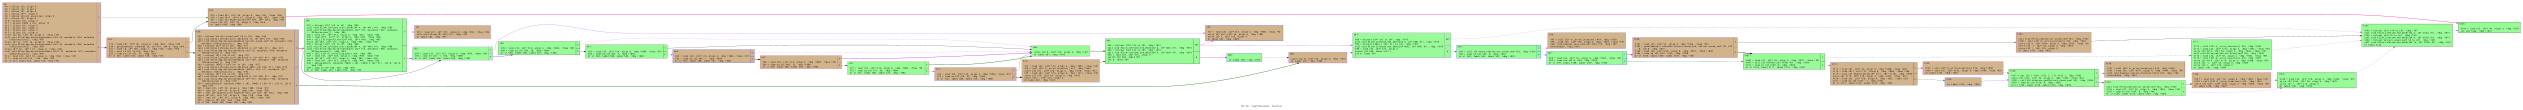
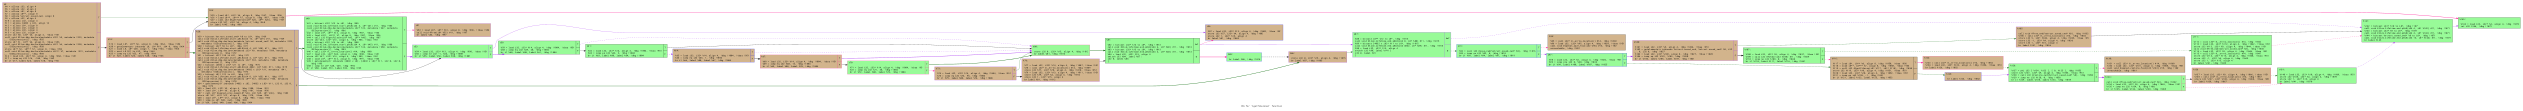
  digraph {
    fontname="Roboto Mono"
    label="CFG for 'lgetfileconat' function"
    rankdir=LR
    node [color=black fillcolor=tan fontname="Roboto Mono" shape=record style=filled]
    edge [color=darkgreen fontname="Roboto Mono" style=solid tailport=s0]
    n1 [color=purple label="{%3:\l  %4 = alloca i32, align 4\l  %5 = alloca i32, align 4\l  %6 = alloca i8*, align 8\l  %7 = alloca i8**, align 8\l  %8 = alloca %struct.saved_cwd, align 8\l  %9 = alloca i32, align 4\l  %10 = alloca i32, align 4\l  %11 = alloca [4032 x i8], align 16\l  %12 = alloca i8*, align 8\l  %13 = alloca i32, align 4\l  %14 = alloca i32, align 4\l  %15 = alloca i32, align 4\l  store i32 %0, i32* %5, align 4, !tbaa !951\l  call void @llvm.dbg.declare(metadata i32* %5, metadata !929, metadata\l... !DIExpression()), !dbg !955\l  store i8* %1, i8** %6, align 8, !tbaa !956\l  call void @llvm.dbg.declare(metadata i8** %6, metadata !930, metadata\l... !DIExpression()), !dbg !958\l  store i8** %2, i8*** %7, align 8, !tbaa !956\l  call void @llvm.dbg.declare(metadata i8*** %7, metadata !931, metadata\l... !DIExpression()), !dbg !959\l  %16 = load i32, i32* %5, align 4, !dbg !960, !tbaa !951\l  %17 = icmp eq i32 %16, -100, !dbg !962\l  br i1 %17, label %24, label %18, !dbg !963\l|{<s0>T|<s1>F}}"]
    n2 [label="{%24:\l\l  %25 = load i8*, i8** %6, align 8, !dbg !967, !tbaa !956\l  %26 = load i8**, i8*** %7, align 8, !dbg !967, !tbaa !956\l  %27 = call i32 @lgetfilecon(i8* %25, i8** %26), !dbg !967\l  store i32 %27, i32* %4, align 4, !dbg !968\l  br label %145, !dbg !968\l}"]
    n3 [color=deeppink label="{%18:\l\l  %19 = load i8*, i8** %6, align 8, !dbg !964, !tbaa !956\l  %20 = getelementptr inbounds i8, i8* %19, i64 0, !dbg !964\l  %21 = load i8, i8* %20, align 1, !dbg !964, !tbaa !965\l  %22 = sext i8 %21 to i32, !dbg !964\l  %23 = icmp eq i32 %22, 47, !dbg !964\l  br i1 %23, label %24, label %28, !dbg !966\l|{<s0>T|<s1>F}}"]
    n4 [fillcolor=palegreen label="{%145:\l\l  %146 = load i32, i32* %4, align 4, !dbg !1072\l  ret i32 %146, !dbg !1072\l}"]
    n5 [color=blue label="{%28:\l\l  %29 = bitcast %struct.saved_cwd* %8 to i8*, !dbg !969\l  call void @llvm.lifetime.start.p0i8(i64 16, i8* %29) #11, !dbg !969\l  call void @llvm.dbg.declare(metadata %struct.saved_cwd* %8, metadata !932,\l... metadata !DIExpression()), !dbg !970\l  %30 = bitcast i32* %9 to i8*, !dbg !971\l  call void @llvm.lifetime.start.p0i8(i64 4, i8* %30) #11, !dbg !971\l  call void @llvm.dbg.declare(metadata i32* %9, metadata !939, metadata\l... !DIExpression()), !dbg !972\l  %31 = bitcast i32* %10 to i8*, !dbg !973\l  call void @llvm.lifetime.start.p0i8(i64 4, i8* %31) #11, !dbg !973\l  call void @llvm.dbg.declare(metadata i32* %10, metadata !940, metadata\l... !DIExpression()), !dbg !974\l  %32 = bitcast [4032 x i8]* %11 to i8*, !dbg !975\l  call void @llvm.lifetime.start.p0i8(i64 4032, i8* %32) #11, !dbg !975\l  call void @llvm.dbg.declare(metadata [4032 x i8]* %11, metadata !941,\l... metadata !DIExpression()), !dbg !976\l  %33 = bitcast i8** %12 to i8*, !dbg !977\l  call void @llvm.lifetime.start.p0i8(i64 8, i8* %33) #11, !dbg !977\l  call void @llvm.dbg.declare(metadata i8** %12, metadata !946, metadata\l... !DIExpression()), !dbg !978\l  %34 = getelementptr inbounds [4032 x i8], [4032 x i8]* %11, i32 0, i32 0,\l... !dbg !979\l  %35 = load i32, i32* %5, align 4, !dbg !980, !tbaa !951\l  %36 = load i8*, i8** %6, align 8, !dbg !981, !tbaa !956\l  %37 = call i8* @openat_proc_name(i8* %34, i32 %35, i8* %36), !dbg !982\l  store i8* %37, i8** %12, align 8, !dbg !978, !tbaa !956\l  %38 = load i8*, i8** %12, align 8, !dbg !983, !tbaa !956\l  %39 = icmp ne i8* %38, null, !dbg !983\l  br i1 %39, label %40, label %86, !dbg !984\l|{<s0>T|<s1>F}}"]
    n6 [fillcolor=palegreen label="{%40:\l\l  %41 = bitcast i32* %13 to i8*, !dbg !985\l  call void @llvm.lifetime.start.p0i8(i64 4, i8* %41) #11, !dbg !985\l  call void @llvm.dbg.declare(metadata i32* %13, metadata !947, metadata\l... !DIExpression()), !dbg !986\l  %42 = load i8*, i8** %12, align 8, !dbg !987, !tbaa !956\l  %43 = load i8**, i8*** %7, align 8, !dbg !987, !tbaa !956\l  %44 = call i32 @lgetfilecon(i8* %42, i8** %43), !dbg !987\l  store i32 %44, i32* %13, align 4, !dbg !986, !tbaa !951\l  %45 = bitcast i32* %14 to i8*, !dbg !988\l  call void @llvm.lifetime.start.p0i8(i64 4, i8* %45) #11, !dbg !988\l  call void @llvm.dbg.declare(metadata i32* %14, metadata !950, metadata\l... !DIExpression()), !dbg !989\l  %46 = call i32* @__errno_location() #14, !dbg !990\l  %47 = load i32, i32* %46, align 4, !dbg !990, !tbaa !951\l  store i32 %47, i32* %14, align 4, !dbg !989, !tbaa !951\l  %48 = load i8*, i8** %12, align 8, !dbg !991, !tbaa !956\l  %49 = getelementptr inbounds [4032 x i8], [4032 x i8]* %11, i32 0, i32 0,\l... !dbg !993\l  %50 = icmp ne i8* %48, %49, !dbg !994\l  br i1 %50, label %51, label %53, !dbg !995\l|{<s0>T|<s1>F}}"]
    n7 [color=purple label="{%86:\l\l  store i32 0, i32* %15, align 4, !dbg !1015\l  br label %87, !dbg !1085\l}"]
    n8 [color=purple fillcolor=palegreen label="{%53:\l\l  %54 = load i32, i32* %13, align 4, !dbg !998, !tbaa !951\l  %55 = icmp ne i32 -1, %54, !dbg !1000\l  br i1 %55, label %56, label %58, !dbg !1001\l|{<s0>T|<s1>F}}"]
    n9 [color=purple label="{%51:\l\l  %52 = load i8*, i8** %12, align 8, !dbg !996, !tbaa !956\l  call void @free(i8* %52) #11, !dbg !997\l  br label %53, !dbg !997\l}"]
    n10 [color=purple fillcolor=palegreen label="{%87:\l\l  %88 = bitcast i8** %12 to i8*, !dbg !1015\l  call void @llvm.lifetime.end.p0i8(i64 8, i8* %88) #11, !dbg !1015\l  %89 = bitcast [4032 x i8]* %11 to i8*, !dbg !1015\l  call void @llvm.lifetime.end.p0i8(i64 4032, i8* %89) #11, !dbg !1015\l  %90 = load i32, i32* %15, align 4\l  switch i32 %90, label %141 [\l    i32 0, label %91\l  ]\l|{<s0>def|<s1>0}}"]
    n11 [color=blue label="{%56:\l\l  %57 = load i32, i32* %13, align 4, !dbg !1002, !tbaa !951\l  store i32 %57, i32* %4, align 4, !dbg !1003\l  store i32 1, i32* %15, align 4\l  br label %81, !dbg !1003\l}"]
    n12 [fillcolor=palegreen label="{%58:\l\l  %59 = load i32, i32* %14, align 4, !dbg !1004, !tbaa !951\l  %60 = icmp eq i32 %59, 20, !dbg !1004\l  br i1 %60, label %80, label %61, !dbg !1004\l|{<s0>T|<s1>F}}"]
    n13 [fillcolor=palegreen label="{%141:\l\l  %142 = bitcast i32* %10 to i8*, !dbg !1071\l  call void @llvm.lifetime.end.p0i8(i64 4, i8* %142) #11, !dbg !1071\l  %143 = bitcast i32* %9 to i8*, !dbg !1071\l  call void @llvm.lifetime.end.p0i8(i64 4, i8* %143) #11, !dbg !1071\l  %144 = bitcast %struct.saved_cwd* %8 to i8*, !dbg !1071\l  call void @llvm.lifetime.end.p0i8(i64 16, i8* %144) #11, !dbg !1071\l  br label %145\l}"]
    n14 [color=blue fillcolor=palegreen label="{%91:\l\l  %92 = call i32 @save_cwd(%struct.saved_cwd* %8), !dbg !1016\l  %93 = icmp ne i32 %92, 0, !dbg !1018\l  br i1 %93, label %94, label %97, !dbg !1019\l|{<s0>T|<s1>F}}"]
    n15 [color=deeppink fillcolor=palegreen label="{%80:\l\l  store i32 0, i32* %15, align 4, !dbg !1013\l  br label %81, !dbg !1013\l}"]
    n16 [fillcolor=palegreen label="{%61:\l\l  %62 = load i32, i32* %14, align 4, !dbg !1004, !tbaa !951\l  %63 = icmp eq i32 %62, 2, !dbg !1004\l  br i1 %63, label %80, label %64, !dbg !1004\l|{<s0>T|<s1>F}}"]
    n17 [fillcolor=palegreen label="{%81:\l\l  %82 = bitcast i32* %14 to i8*, !dbg !1013\l  call void @llvm.lifetime.end.p0i8(i64 4, i8* %82) #11, !dbg !1013\l  %83 = bitcast i32* %13 to i8*, !dbg !1013\l  call void @llvm.lifetime.end.p0i8(i64 4, i8* %83) #11, !dbg !1013\l  %84 = load i32, i32* %15, align 4\l  switch i32 %84, label %87 [\l    i32 0, label %85\l  ]\l|{<s0>def|<s1>0}}"]
    n18 [color=blue fillcolor=palegreen label="{%85:\l\l  br label %86, !dbg !1014\l}"]
    n19 [color=blue label="{%64:\l\l  %65 = load i32, i32* %14, align 4, !dbg !1004, !tbaa !951\l  %66 = icmp eq i32 %65, 1, !dbg !1004\l  br i1 %66, label %80, label %67, !dbg !1004\l|{<s0>T|<s1>F}}"]
    n20 [color=deeppink label="{%67:\l\l  %68 = load i32, i32* %14, align 4, !dbg !1004, !tbaa !951\l  %69 = icmp eq i32 %68, 13, !dbg !1004\l  br i1 %69, label %80, label %70, !dbg !1004\l|{<s0>T|<s1>F}}"]
    n21 [color=deeppink fillcolor=palegreen label="{%70:\l\l  %71 = load i32, i32* %14, align 4, !dbg !1004, !tbaa !951\l  %72 = icmp eq i32 %71, 38, !dbg !1004\l  br i1 %72, label %80, label %73, !dbg !1004\l|{<s0>T|<s1>F}}"]
    n22 [color=purple label="{%73:\l\l  %74 = load i32, i32* %14, align 4, !dbg !1004, !tbaa !951\l  %75 = icmp eq i32 %74, 95, !dbg !1004\l  br i1 %75, label %80, label %76, !dbg !1006\l|{<s0>T|<s1>F}}"]
    n23 [color=purple label="{%76:\l\l  %77 = load i32, i32* %14, align 4, !dbg !1007, !tbaa !951\l  %78 = call i32* @__errno_location() #14, !dbg !1009\l  store i32 %77, i32* %78, align 4, !dbg !1010, !tbaa !951\l  %79 = load i32, i32* %13, align 4, !dbg !1011, !tbaa !951\l  store i32 %79, i32* %4, align 4, !dbg !1012\l  store i32 1, i32* %15, align 4\l  br label %81, !dbg !1012\l}"]
    n24 [label="{%94:\l\l  %95 = call i32* @__errno_location() #14, !dbg !1020\l  %96 = load i32, i32* %95, align 4, !dbg !1020, !tbaa !951\l  call void @openat_save_fail(i32 %96) #15, !dbg !1021\l  unreachable, !dbg !1021\l}"]
    n25 [color=blue fillcolor=palegreen label="{%97:\l\l  %98 = load i32, i32* %5, align 4, !dbg !1022, !tbaa !951\l  %99 = icmp sle i32 0, %98, !dbg !1024\l  br i1 %99, label %100, label %107, !dbg !1025\l|{<s0>T|<s1>F}}"]
    n26 [color=purple label="{%100:\l\l  %101 = load i32, i32* %5, align 4, !dbg !1026, !tbaa !951\l  %102 = getelementptr inbounds %struct.saved_cwd, %struct.saved_cwd* %8, i32\l... 0, i32 0, !dbg !1027\l  %103 = load i32, i32* %102, align 8, !dbg !1027, !tbaa !1028\l  %104 = icmp eq i32 %101, %103, !dbg !1030\l  br i1 %104, label %105, label %107, !dbg !1031\l|{<s0>T|<s1>F}}"]
    n27 [fillcolor=palegreen label="{%107:\l\l  %108 = load i32, i32* %5, align 4, !dbg !1037, !tbaa !951\l  %109 = call i32 @fchdir(i32 %108) #11, !dbg !1039\l  %110 = icmp ne i32 %109, 0, !dbg !1040\l  br i1 %110, label %111, label %116, !dbg !1041\l|{<s0>T|<s1>F}}"]
    n28 [color=purple label="{%105:\l\l  call void @free_cwd(%struct.saved_cwd* %8), !dbg !1032\l  %106 = call i32* @__errno_location() #14, !dbg !1034\l  store i32 9, i32* %106, align 4, !dbg !1035, !tbaa !951\l  store i32 -1, i32* %4, align 4, !dbg !1036\l  store i32 1, i32* %15, align 4\l  br label %141, !dbg !1036\l}"]
    n29 [fillcolor=palegreen label="{%111:\l\l  %112 = call i32* @__errno_location() #14, !dbg !1042\l  %113 = load i32, i32* %112, align 4, !dbg !1042, !tbaa !951\l  store i32 %113, i32* %9, align 4, !dbg !1044, !tbaa !951\l  call void @free_cwd(%struct.saved_cwd* %8), !dbg !1045\l  %114 = load i32, i32* %9, align 4, !dbg !1046, !tbaa !951\l  %115 = call i32* @__errno_location() #14, !dbg !1047\l  store i32 %114, i32* %115, align 4, !dbg !1048, !tbaa !951\l  store i32 -1, i32* %4, align 4, !dbg !1049\l  store i32 1, i32* %15, align 4\l  br label %141, !dbg !1049\l}"]
    n30 [label="{%116:\l\l  %117 = load i8*, i8** %6, align 8, !dbg !1050, !tbaa !956\l  %118 = load i8**, i8*** %7, align 8, !dbg !1050, !tbaa !956\l  %119 = call i32 @lgetfilecon(i8* %117, i8** %118), !dbg !1050\l  store i32 %119, i32* %10, align 4, !dbg !1051, !tbaa !951\l  %120 = load i32, i32* %10, align 4, !dbg !1052, !tbaa !951\l  %121 = icmp eq i62 %120, -1, !dbg !1053\l  br i1 %121, label %122, label %125, !dbg !1052\l|{<s0>T|<s1>F}}"]
    n31 [color=deeppink label="{%122:\l\l  %123 = call i32* @__errno_location() #14, !dbg !1054\l  %124 = load i32, i32* %123, align 4, !dbg !1054, !tbaa !951\l  br label %126, !dbg !1052\l}"]
    n32 [color=blue label="{%125:\l\l  br label %126, !dbg !1052\l}"]
    n33 [fillcolor=palegreen label="{%126:\l\l  %127 = phi i32 [ %124, %122 ], [ 0, %125 ], !dbg !1052\l  store i32 %127, i32* %9, align 4, !dbg !1055, !tbaa !951\l  %128 = call i32 @restore_cwd(%struct.saved_cwd* %8), !dbg !1056\l  %129 = icmp ne i32 %128, 0, !dbg !1058\l  br i1 %129, label %130, label %133, !dbg !1059\l|{<s0>T|<s1>F}}"]
    n34 [label="{%130:\l\l  %131 = call i32* @__errno_location() #14, !dbg !1060\l  %132 = load i32, i32* %131, align 4, !dbg !1060, !tbaa !951\l  call void @openat_restore_fail(i32 %132) #15, !dbg !1061\l  unreachable, !dbg !1061\l}"]
    n35 [color=deeppink fillcolor=palegreen label="{%133:\l\l  call void @free_cwd(%struct.saved_cwd* %8), !dbg !1062\l  %134 = load i32, i32* %9, align 4, !dbg !1063, !tbaa !951\l  %135 = icmp ne i32 %134, 0, !dbg !1063\l  br i1 %135, label %136, label %139, !dbg !1065\l|{<s0>T|<s1>F}}"]
    n36 [color=deeppink label="{%136:\l\l  %137 = load i32, i32* %9, align 4, !dbg !1066, !tbaa !951\l  %138 = call i32* @__errno_location() #14, !dbg !1067\l  store i32 %137, i32* %138, align 4, !dbg !1068, !tbaa !951\l  br label %139, !dbg !1067\l}"]
    n37 [fillcolor=palegreen label="{%139:\l\l  %140 = load i32, i32* %10, align 4, !dbg !1069, !tbaa !951\l  store i32 %140, i32* %4, align 4, !dbg !1070\l  store i32 1, i32* %15, align 4\l  br label %141, !dbg !1070\l}"]
    n1 -> n2
    n1 -> n3 [color=black tailport=s1]
    n2 -> n4 [color=deeppink style=bold]
    n3 -> n2 [color=black]
    n3 -> n5 [style=bold tailport=s1]
-   n5 -> n6 [color=deeppink style=bold]
+   n5 -> n6 [style=bold]
    n5 -> n7 [style=bold tailport=s1]
    n5 -> n8 [color=black]
    n6 -> n8 [color=purple style=bold tailport=s1]
    n6 -> n9 [color=deeppink style=dashed]
    n7 -> n10
    n8 -> n11 [color=purple]
    n8 -> n12 [color=purple style=bold tailport=s1]
    n10 -> n13 [color=purple style=dashed]
    n10 -> n14 [style=dashed tailport=s1]
    n12 -> n15 [color=purple style=dashed]
    n12 -> n16 [color=black tailport=s1]
    n13 -> n4 [color=purple]
    n14 -> n24 [color=deeppink style=dashed]
    n14 -> n25 [color=purple style=dashed tailport=s1]
    n15 -> n17 [style=bold]
    n16 -> n15 [color=black]
    n16 -> n19 [color=purple style=dashed tailport=s1]
    n17 -> n10 [color=purple]
    n17 -> n11 [color=deeppink]
    n17 -> n18 [color=deeppink style=bold tailport=s1]
    n18 -> n7 [color=black style=dashed]
    n19 -> n15 [color=purple style=dashed]
    n19 -> n20 [color=black style=bold tailport=s1]
    n20 -> n15 [color=purple style=bold]
    n20 -> n21 [color=black tailport=s1]
    n21 -> n15 [style=bold]
    n21 -> n22 [color=deeppink tailport=s1]
    n22 -> n15
    n22 -> n23 [color=black style=bold tailport=s1]
    n23 -> n17 [color=black]
    n25 -> n26 [color=purple style=bold]
-   n25 -> n27 [tailport=s1]
+   n25 -> n30 [tailport=s1]
    n26 -> n27 [color=black style=bold tailport=s1]
    n26 -> n28
    n27 -> n29 [style=dashed]
    n27 -> n30 [color=deeppink style=dashed tailport=s1]
    n28 -> n13 [color=black]
    n29 -> n13 [color=deeppink style=dashed]
    n30 -> n31 [color=deeppink style=bold]
    n30 -> n32 [tailport=s1]
    n31 -> n33 [style=dashed]
    n32 -> n33 [color=purple]
    n33 -> n34 [color=deeppink style=dashed]
    n33 -> n35 [color=purple style=bold tailport=s1]
    n35 -> n36 [color=black]
    n35 -> n37 [color=deeppink style=dashed tailport=s1]
    n36 -> n37 [style=dashed]
    n37 -> n13 [color=purple style=dashed]
  }
